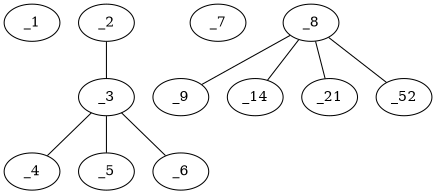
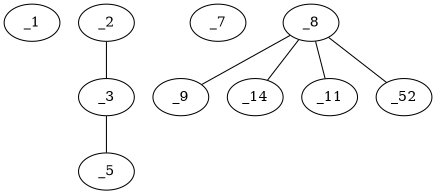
  graph {
    node [charge=0 chem=2 symbol="O  " x=2.866 y=0.5]
    edge [valence=1]
    _1 [x=3.7321]
    _2 [charge=1 x=7.4641]
    _3 [chem=7 symbol="Cl " x=6.5981 y=0]
-   _4 [x=5.7321 y=-0.5]
    _5 [x=7.0981 y=-0.866]
-   _6 [x=6.0981 y=0.866]
    _7 [x=2]
    _8 [charge=3 chem=11 symbol="Co " y=0]
    _9 [chem=4 symbol="N  " x=2 y=-0.5]
    n10 [chem=4 label=_14 symbol="N  " x=3.7321 y=-0.5]
-   _11 [chem=4 symbol="N  " y=1 label=_21]
+   _11 [chem=4 symbol="N  " y=1]
    n12 [chem=4 label=_52 symbol="N  " y=-1]
    _2 -- _3 [valence=2]
-   _3 -- _4 [valence=2]
    _3 -- _5 [valence=2]
-   _3 -- _6
    _8 -- _9
    _8 -- n10
    _8 -- _11
    _8 -- n12
  }
